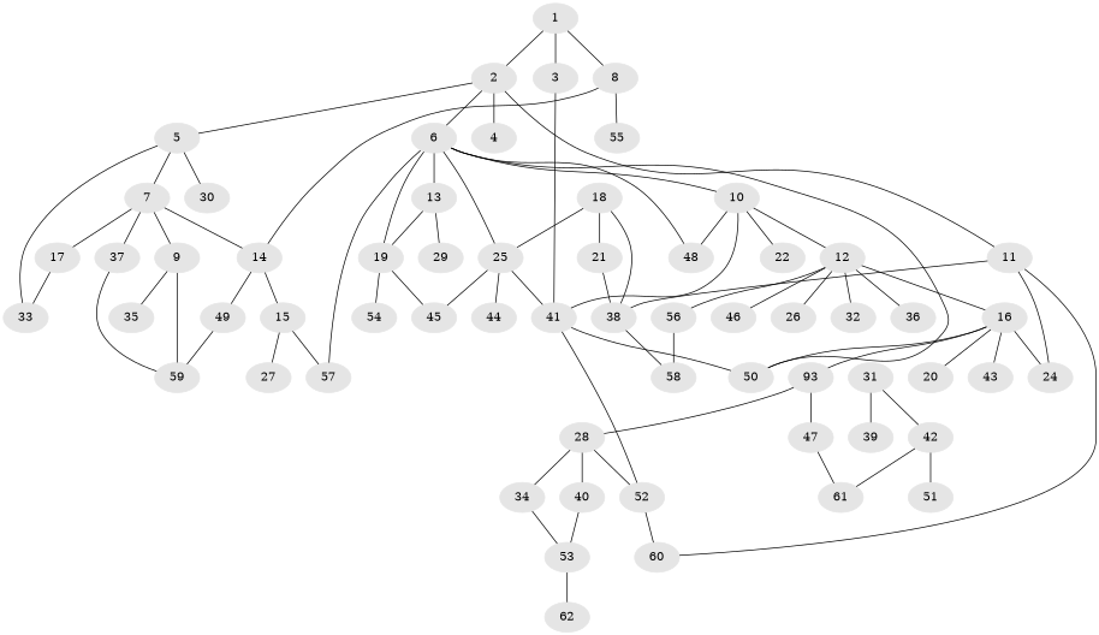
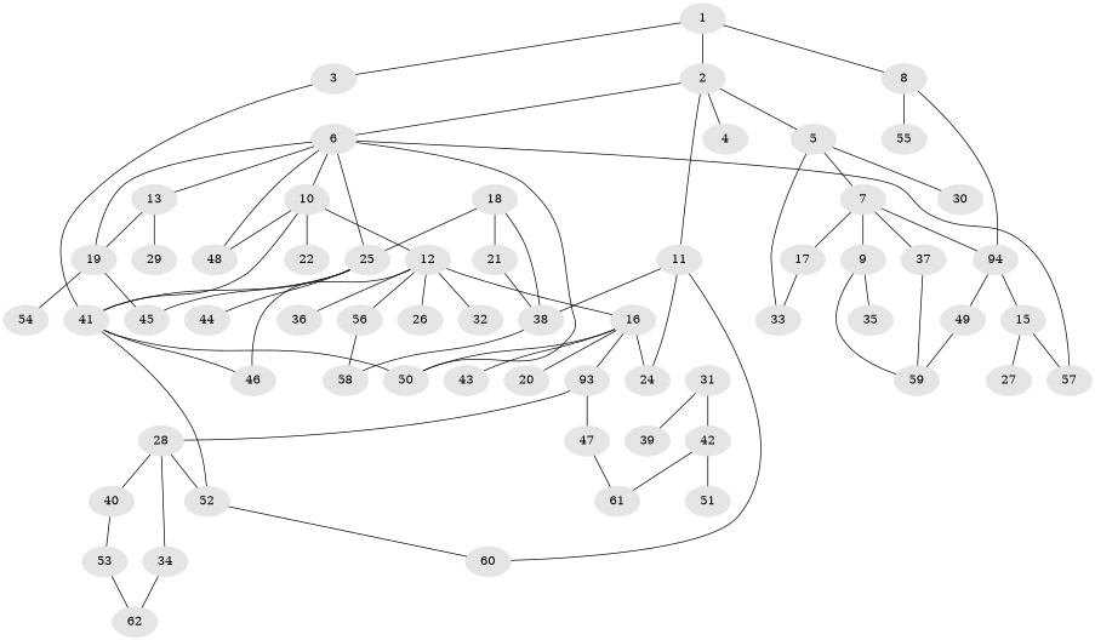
  graph {
    node [color=gray90 style=filled]
    1
    2
    3
    8
    4
    5
    6
    11
    41
-   14
+   14 [label=94]
    55
    7
    30
    33
    10
    13
    19
    25
    48
    50
    57
    24
    38
    60
    46
    52
    9
    17
    37
    31
    39
    42
    12
    22
    29
    45
    54
    44
    35
    59
    15
    49
    16
    26
    32
    36
    56
    18
    21
    58
    20
    n52 [label=93]
    43
    27
    28
    47
    34
    40
    61
    62
    53
    51
    1 -- 2
    1 -- 3
    1 -- 8
    2 -- 4
    2 -- 5
    2 -- 6
    2 -- 11
    3 -- 41
    8 -- 14
    8 -- 55
    5 -- 7
    5 -- 30
    5 -- 33
    6 -- 10
    6 -- 13
    6 -- 19
    6 -- 25
    6 -- 48
    6 -- 50
    6 -- 57
    11 -- 24
    11 -- 38
    11 -- 60
    41 -- 50
+   41 -- 46
    41 -- 52
    14 -- 15
    14 -- 49
    7 -- 14
    7 -- 9
    7 -- 17
    7 -- 37
    10 -- 41
    10 -- 48
    10 -- 12
    10 -- 22
    13 -- 19
    13 -- 29
    19 -- 45
    19 -- 54
    25 -- 41
    25 -- 45
    25 -- 44
    38 -- 58
    52 -- 60
    9 -- 35
    9 -- 59
    17 -- 33
    37 -- 59
    31 -- 39
    31 -- 42
    42 -- 61
    42 -- 51
    12 -- 46
    12 -- 16
    12 -- 26
    12 -- 32
    12 -- 36
    12 -- 56
    15 -- 57
    15 -- 27
    49 -- 59
    16 -- 50
    16 -- 24
    16 -- 20
    16 -- n52
    16 -- 43
    56 -- 58
    18 -- 25
    18 -- 38
    18 -- 21
    21 -- 38
    n52 -- 28
    n52 -- 47
    28 -- 52
    28 -- 34
    28 -- 40
    47 -- 61
-   34 -- 53
+   34 -- 62
    40 -- 53
    53 -- 62
  }
